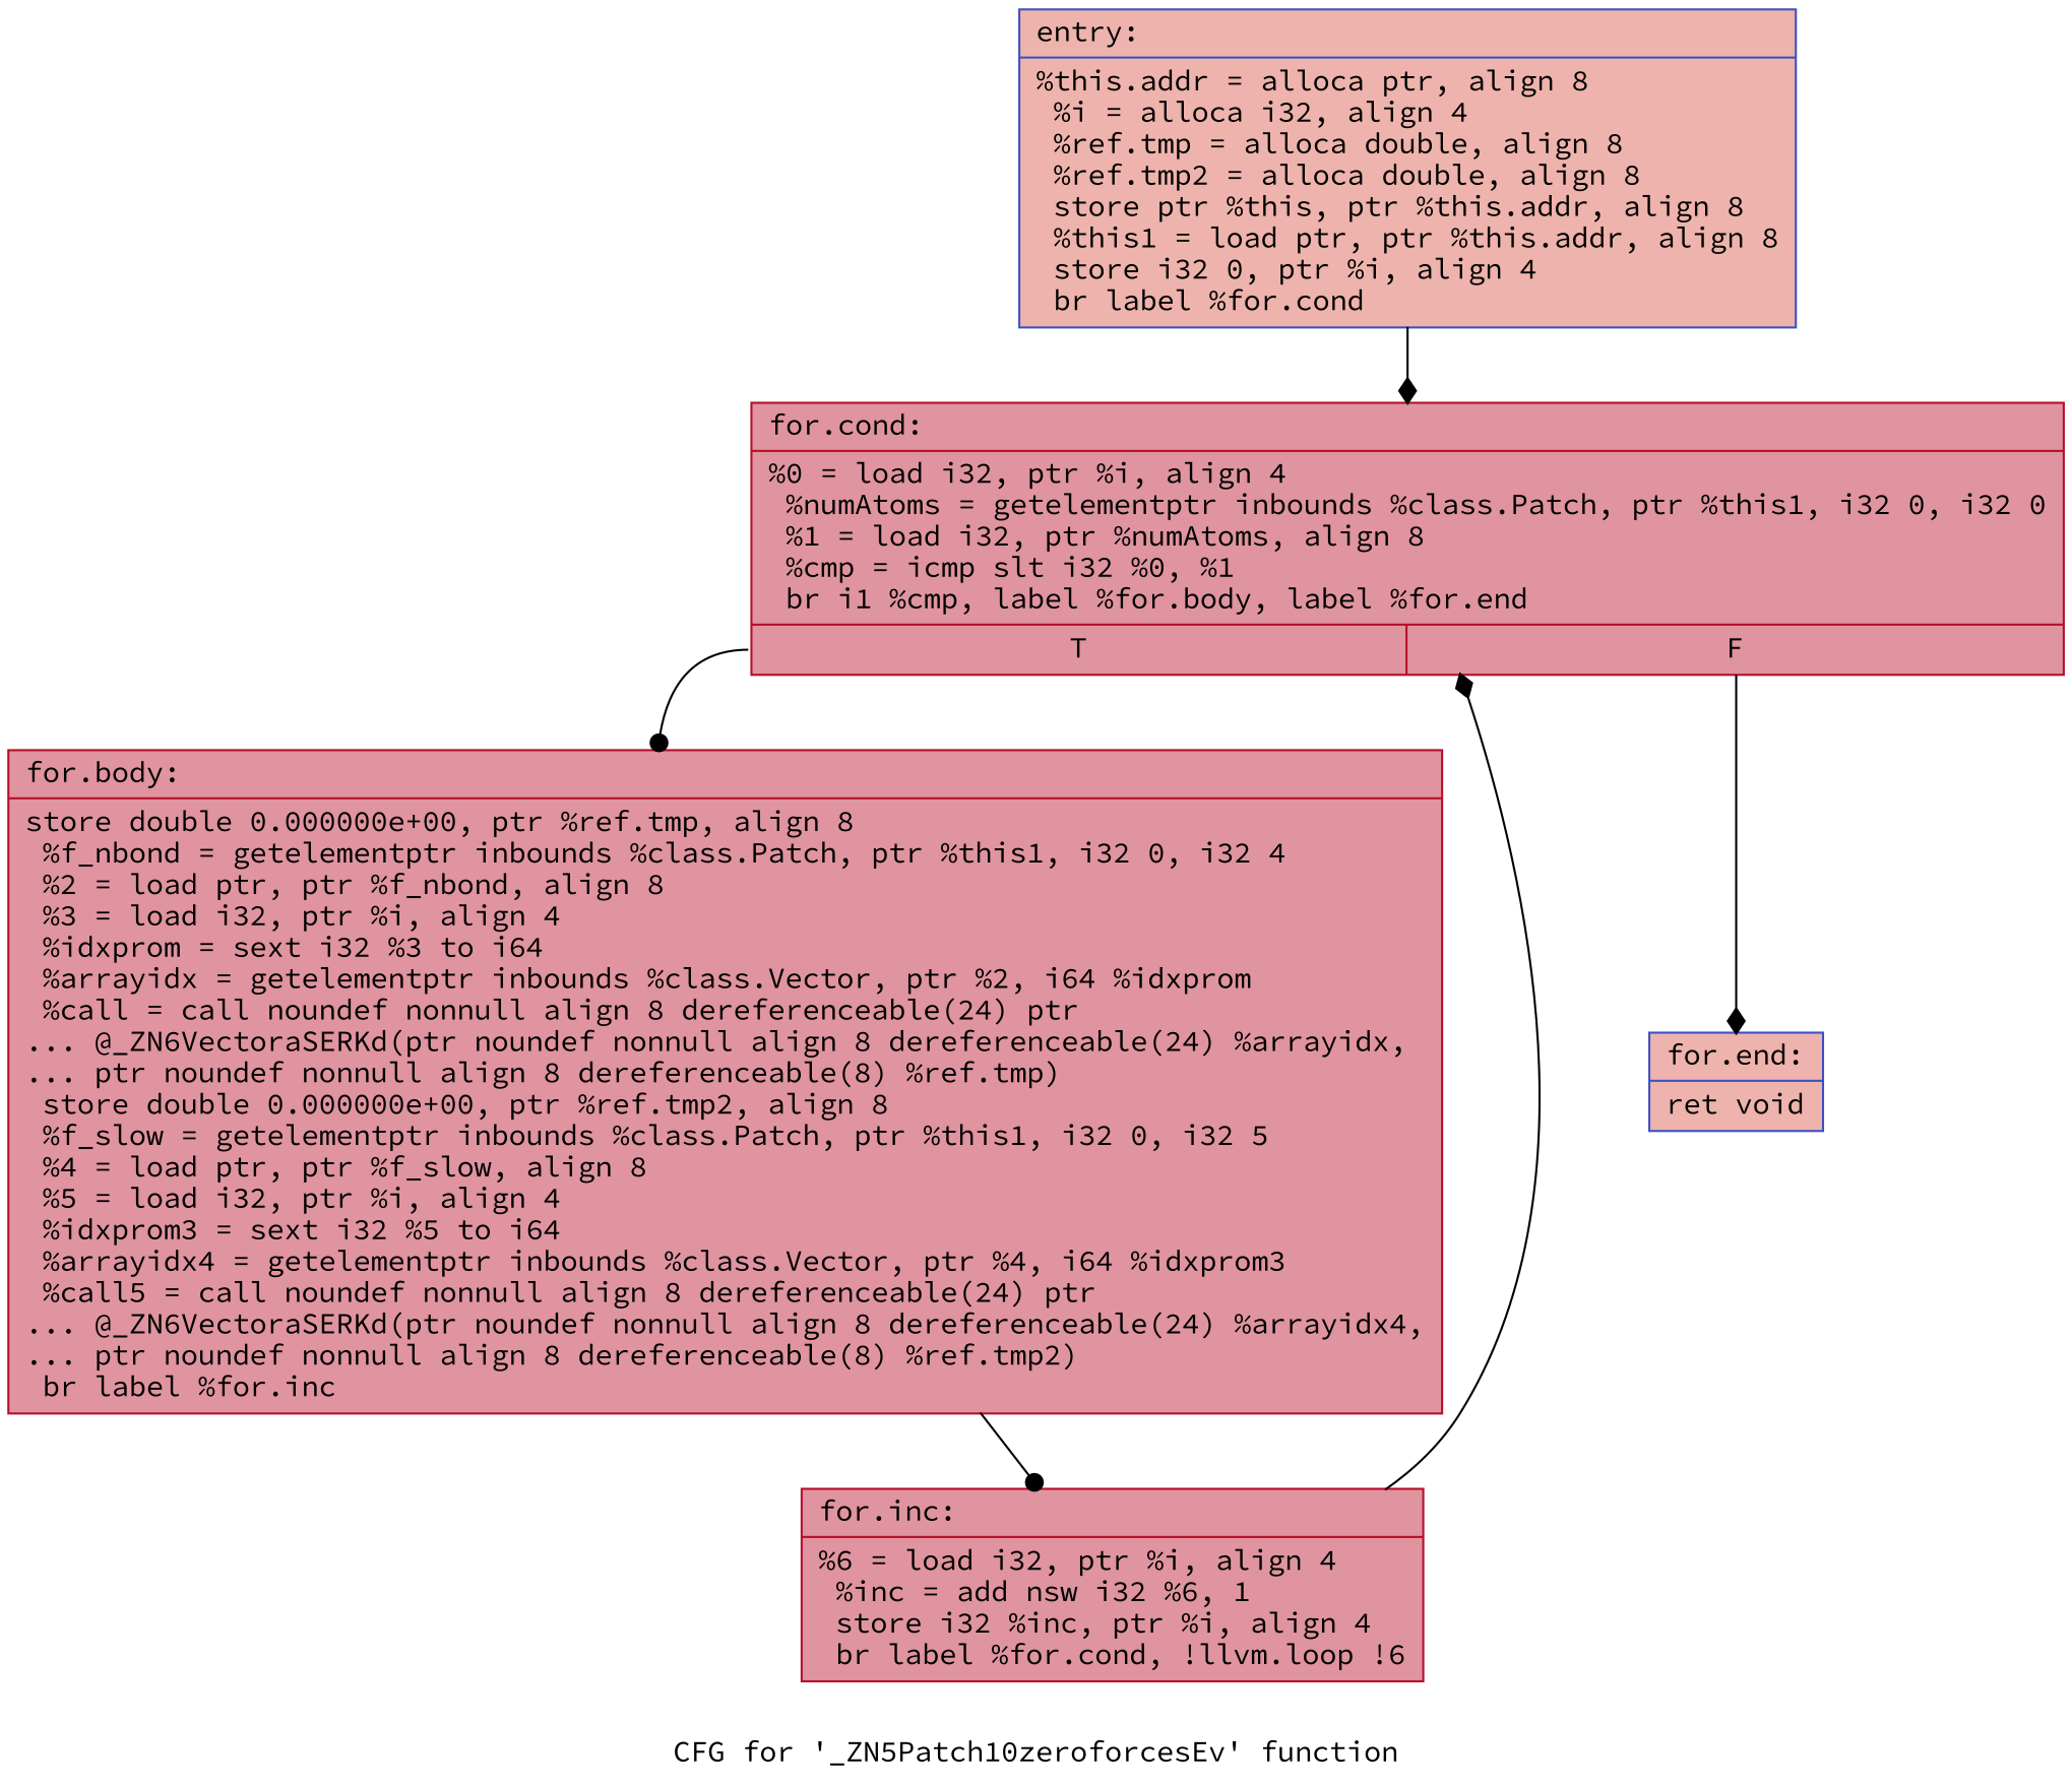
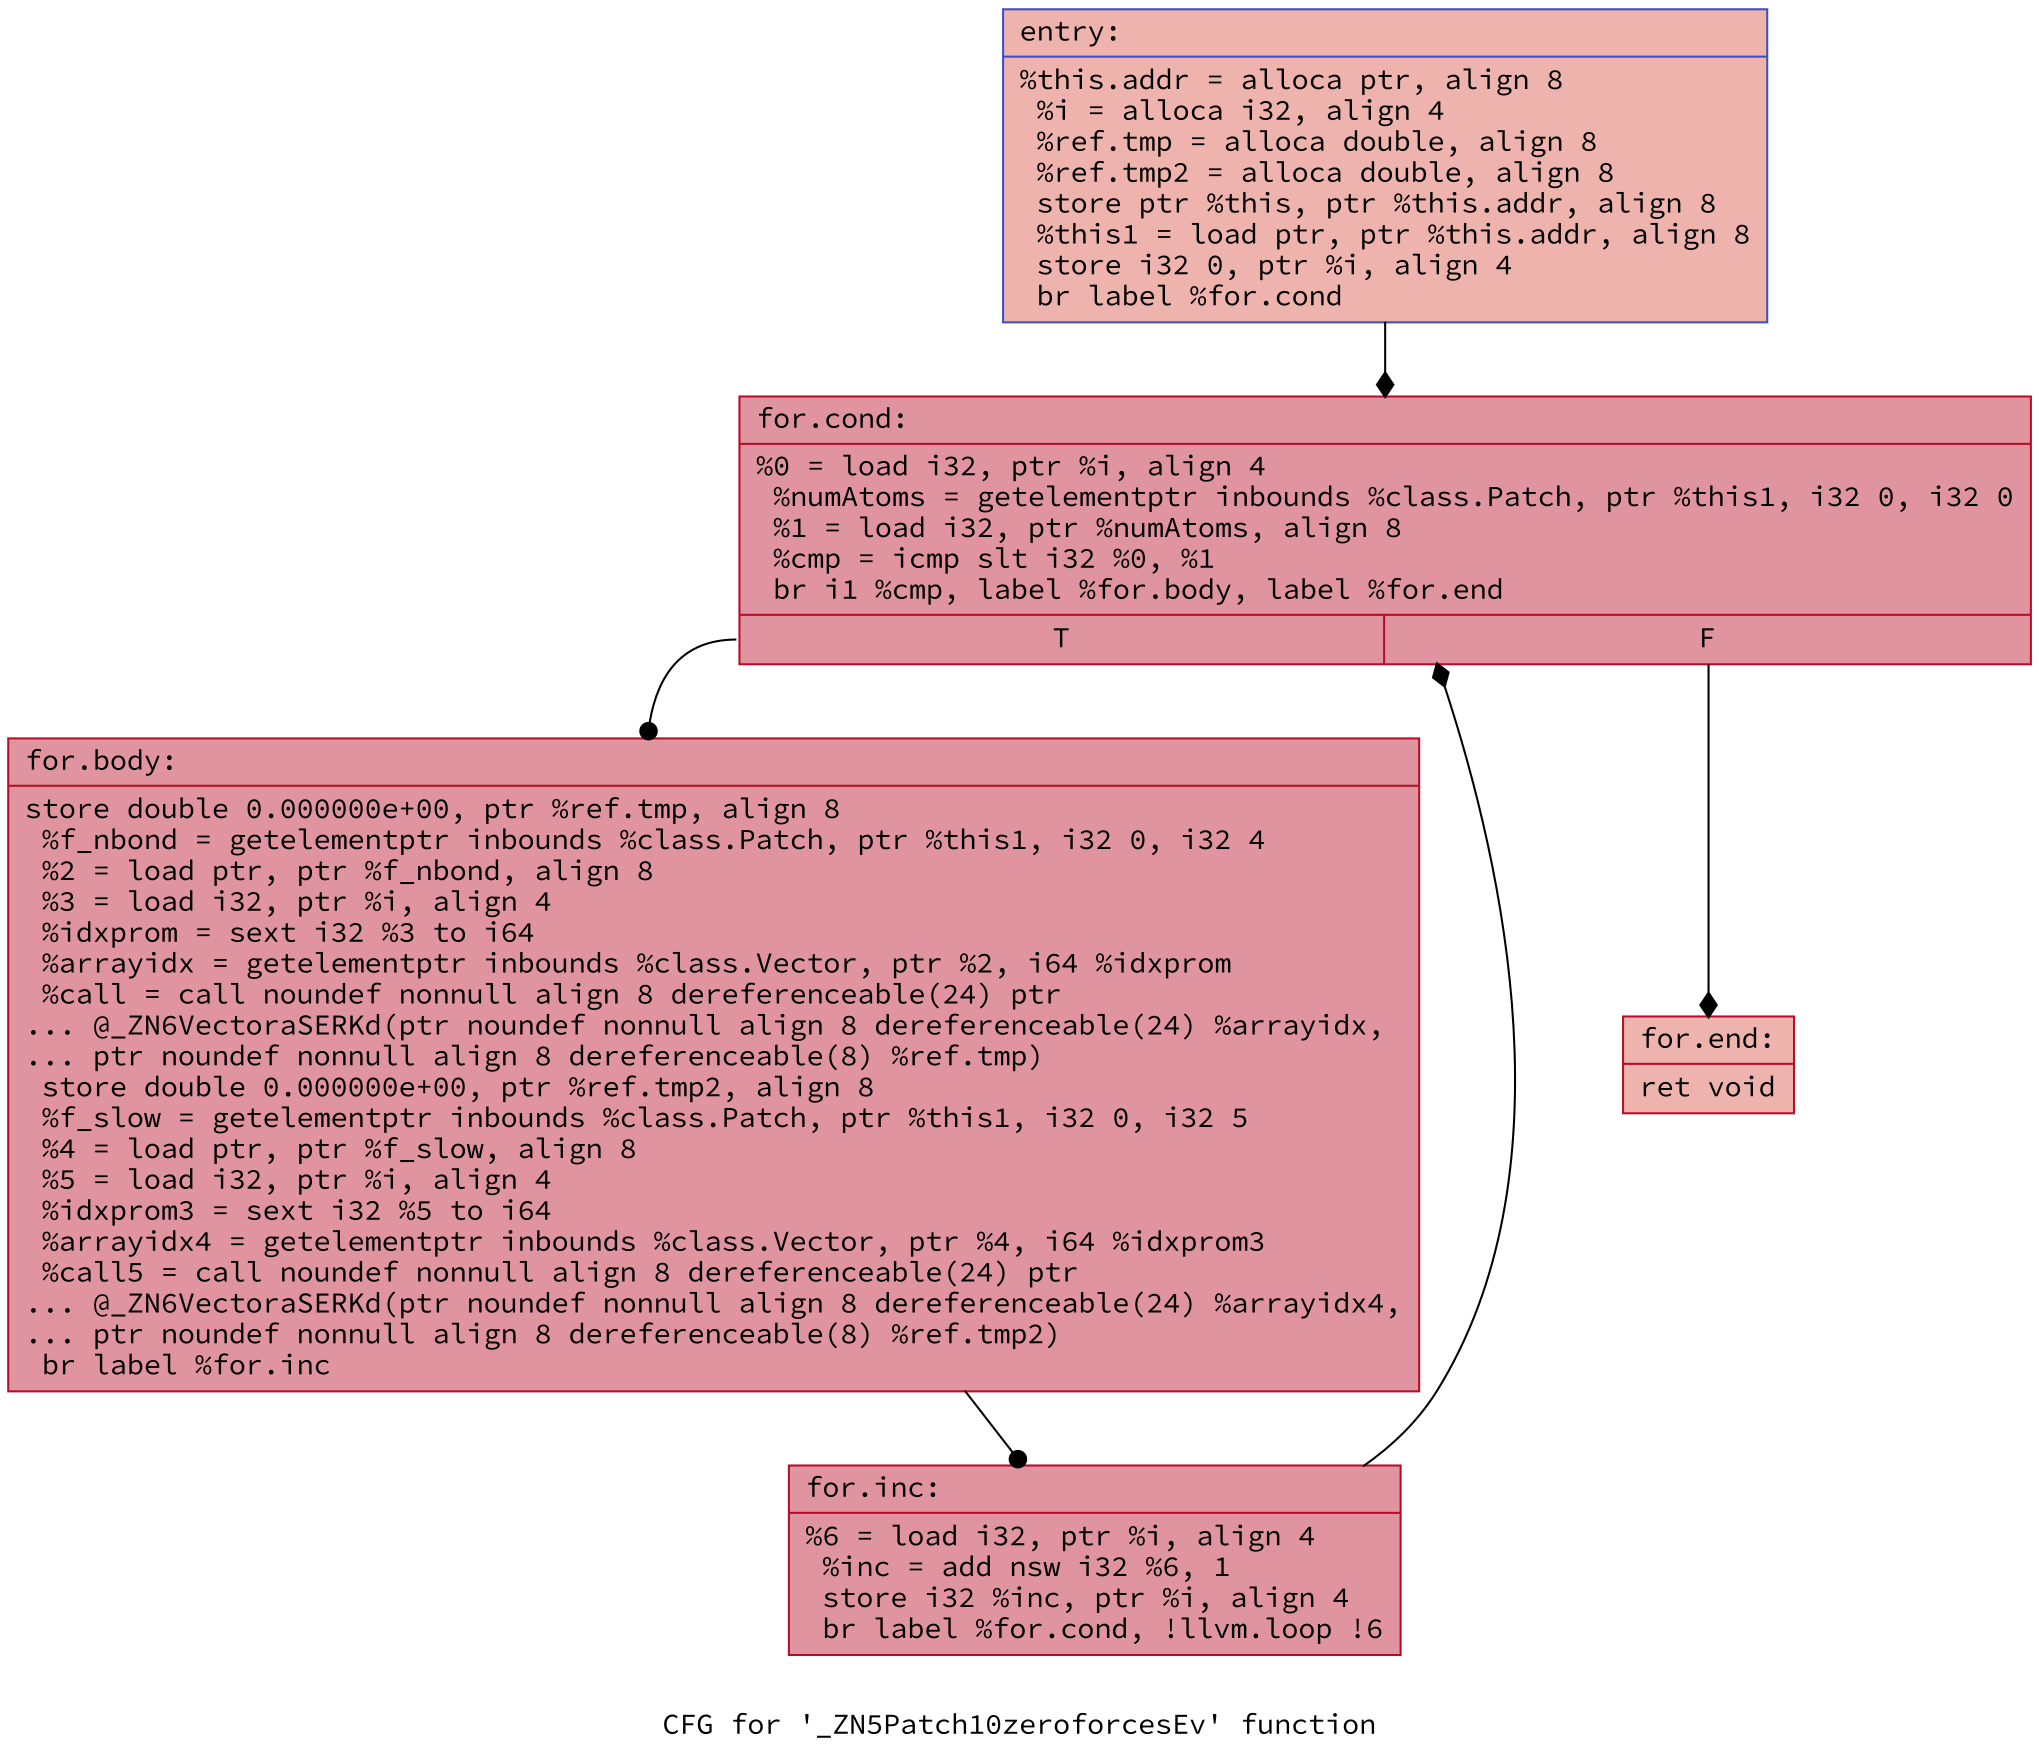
  digraph {
    label="CFG for '_ZN5Patch10zeroforcesEv' function"
    fontname="Source Code Pro"
    node [color="#b70d28ff" fillcolor="#b70d2870" fontname="Source Code Pro" shape=record style=filled]
    edge [arrowhead=diamond fontname="Source Code Pro"]
    n1 [color="#3d50c3ff" fillcolor="#d6524470" label="{entry:\l|  %this.addr = alloca ptr, align 8\l  %i = alloca i32, align 4\l  %ref.tmp = alloca double, align 8\l  %ref.tmp2 = alloca double, align 8\l  store ptr %this, ptr %this.addr, align 8\l  %this1 = load ptr, ptr %this.addr, align 8\l  store i32 0, ptr %i, align 4\l  br label %for.cond\l}"]
    n2 [label="{for.cond:\l|  %0 = load i32, ptr %i, align 4\l  %numAtoms = getelementptr inbounds %class.Patch, ptr %this1, i32 0, i32 0\l  %1 = load i32, ptr %numAtoms, align 8\l  %cmp = icmp slt i32 %0, %1\l  br i1 %cmp, label %for.body, label %for.end\l|{<s0>T|<s1>F}}"]
    n3 [label="{for.body:\l|  store double 0.000000e+00, ptr %ref.tmp, align 8\l  %f_nbond = getelementptr inbounds %class.Patch, ptr %this1, i32 0, i32 4\l  %2 = load ptr, ptr %f_nbond, align 8\l  %3 = load i32, ptr %i, align 4\l  %idxprom = sext i32 %3 to i64\l  %arrayidx = getelementptr inbounds %class.Vector, ptr %2, i64 %idxprom\l  %call = call noundef nonnull align 8 dereferenceable(24) ptr\l... @_ZN6VectoraSERKd(ptr noundef nonnull align 8 dereferenceable(24) %arrayidx,\l... ptr noundef nonnull align 8 dereferenceable(8) %ref.tmp)\l  store double 0.000000e+00, ptr %ref.tmp2, align 8\l  %f_slow = getelementptr inbounds %class.Patch, ptr %this1, i32 0, i32 5\l  %4 = load ptr, ptr %f_slow, align 8\l  %5 = load i32, ptr %i, align 4\l  %idxprom3 = sext i32 %5 to i64\l  %arrayidx4 = getelementptr inbounds %class.Vector, ptr %4, i64 %idxprom3\l  %call5 = call noundef nonnull align 8 dereferenceable(24) ptr\l... @_ZN6VectoraSERKd(ptr noundef nonnull align 8 dereferenceable(24) %arrayidx4,\l... ptr noundef nonnull align 8 dereferenceable(8) %ref.tmp2)\l  br label %for.inc\l}"]
-   n4 [color="#3d50c3ff" fillcolor="#d6524470" label="{for.end:\l|  ret void\l}"]
+   n4 [fillcolor="#d6524470" label="{for.end:\l|  ret void\l}"]
    n5 [label="{for.inc:\l|  %6 = load i32, ptr %i, align 4\l  %inc = add nsw i32 %6, 1\l  store i32 %inc, ptr %i, align 4\l  br label %for.cond, !llvm.loop !6\l}"]
    n1 -> n2
    n2 -> n3 [tailport=s0 arrowhead=dot]
    n2 -> n4 [tailport=s1]
    n3 -> n5 [arrowhead=dot]
    n5 -> n2
  }
